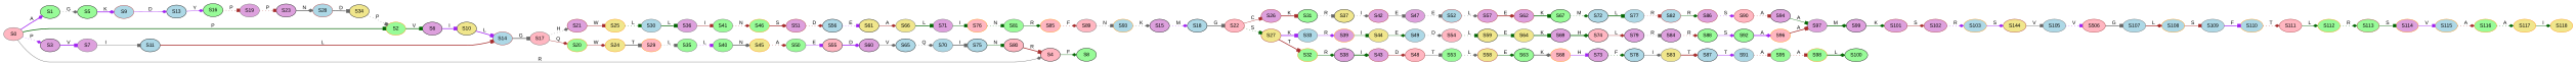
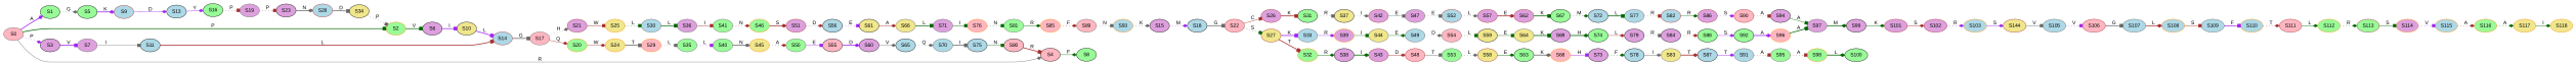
  strict digraph {
    fontname="Liberation Sans"
    rankdir=LR
    node [color=black fillcolor=plum fontname="Liberation Sans" style=filled]
    edge [arrowhead=diamond color=darkgreen fontname="Liberation Sans" style=dotted]
    S0 [color=gray40 fillcolor=lightpink]
    S1 [fillcolor=palegreen]
    S2 [color=darkorange fillcolor=palegreen]
    S3
    S4 [fillcolor=lightpink]
    S5 [fillcolor=palegreen]
    S6
    S7 [color=gray40]
    S8 [fillcolor=palegreen]
    S9 [color=brown fillcolor=lightblue]
    S10 [fillcolor=khaki]
    S11 [fillcolor=lightblue]
    S13 [fillcolor=lightblue]
    S14 [color=brown fillcolor=lightblue]
    S16 [fillcolor=palegreen]
    S17 [color=gray40 fillcolor=lightpink]
    S18 [fillcolor=lightblue]
    S15
    S19 [color=gray40]
    S20 [color=darkorange fillcolor=palegreen]
    S21 [color=brown]
    S22 [color=brown fillcolor=lightpink]
    S23
    S24 [color=darkorange fillcolor=khaki]
    S25 [color=darkorange fillcolor=khaki]
    S26 [color=brown]
    S27 [color=brown fillcolor=khaki]
    S28 [color=brown fillcolor=lightblue]
    S29 [color=darkorange fillcolor=lightpink]
    S30 [color=gray40 fillcolor=lightblue]
    S31 [fillcolor=palegreen]
    S32 [color=darkorange fillcolor=palegreen]
    S33 [color=gray40 fillcolor=lightblue]
    S34 [fillcolor=khaki]
    S35 [color=gray40 fillcolor=palegreen]
    S36 [color=gray40]
    S37 [fillcolor=khaki]
    S38
    S39 [color=darkorange]
    S40 [color=gray40 fillcolor=palegreen]
    S41 [color=gray40 fillcolor=palegreen]
    S42 [color=brown]
    S43 [color=brown]
    S44 [color=gray40 fillcolor=khaki]
    S45 [color=darkorange fillcolor=khaki]
    S46 [color=darkorange fillcolor=palegreen]
    S47 [color=gray40]
    S48 [color=brown fillcolor=lightpink]
    S49 [color=gray40 fillcolor=lightblue]
    S50 [color=gray40 fillcolor=palegreen]
    S51 [color=brown]
    S52 [color=brown fillcolor=lightblue]
    S53 [color=gray40 fillcolor=palegreen]
    S54 [color=gray40 fillcolor=lightpink]
    S55 [fillcolor=lightpink]
    S56 [fillcolor=lightblue]
    S57 [color=brown]
    S58 [color=brown fillcolor=khaki]
    S59 [fillcolor=khaki]
    S60
    S61 [fillcolor=khaki]
    S62 [color=brown]
    S63 [fillcolor=palegreen]
    S64 [color=gray40 fillcolor=khaki]
    S65 [fillcolor=lightblue]
    S66 [color=gray40 fillcolor=khaki]
    S67 [fillcolor=palegreen]
    S68 [color=darkorange fillcolor=lightpink]
    S69
    S70 [color=gray40 fillcolor=lightblue]
    S71 [color=gray40]
    S72 [fillcolor=lightblue]
    S73
-   S74 [fillcolor=lightpink]
+   S74 [fillcolor=palegreen]
    S75 [fillcolor=lightblue]
    S76 [color=darkorange fillcolor=lightpink]
    S77 [color=gray40 fillcolor=lightblue]
    S78 [fillcolor=lightblue]
    S79
    S80 [fillcolor=lightpink]
    S81 [color=gray40 fillcolor=palegreen]
    S82 [color=brown fillcolor=lightblue]
    S83 [color=gray40 fillcolor=khaki]
    S84
    S85 [color=darkorange fillcolor=lightpink]
    S86 [color=brown]
    S87 [fillcolor=lightblue]
    S88 [fillcolor=palegreen]
    S89 [color=gray40 fillcolor=lightpink]
    S90 [color=brown fillcolor=lightpink]
    S91 [color=gray40 fillcolor=lightblue]
    S92 [fillcolor=palegreen]
    S93 [color=darkorange fillcolor=lightblue]
    S94
    S95 [color=gray40 fillcolor=palegreen]
    S96 [color=darkorange fillcolor=lightpink]
    S97 [color=gray40]
    S98 [color=darkorange fillcolor=palegreen]
    S99
    S100 [fillcolor=palegreen]
    S101 [color=brown]
    S102 [color=brown]
    S103 [color=darkorange fillcolor=lightblue]
    n104 [color=brown fillcolor=khaki label=S144]
    S105 [color=gray40 fillcolor=lightblue]
-   S106 [color=brown fillcolor=lightpink label=S506]
+   S106 [color=brown fillcolor=lightpink]
    S107 [color=gray40 fillcolor=lightblue]
    S108 [color=darkorange fillcolor=lightblue]
    S109 [color=gray40 fillcolor=lightblue]
    S110 [color=darkorange fillcolor=lightblue]
    S111 [color=brown fillcolor=lightpink]
    S112 [color=darkorange fillcolor=palegreen]
    S113 [color=brown fillcolor=palegreen]
    S114 [color=darkorange]
    S115 [color=darkorange fillcolor=lightblue]
    S116 [color=darkorange fillcolor=palegreen]
    S117 [color=darkorange fillcolor=khaki]
    S118 [color=darkorange fillcolor=khaki]
    S0 -> S1 [color=purple label=A style=bold]
    S0 -> S2 [arrowhead=box label=P style=bold]
    S0 -> S3 [color=purple label=P]
    S0 -> S4 [color=gray40 label=R style=solid]
    S1 -> S5 [color=gray40 label=G]
    S2 -> S6 [arrowhead=box label=V style=bold]
    S3 -> S7 [arrowhead=box color=purple label=V style=bold]
    S4 -> S8 [label=F style=solid]
    S5 -> S9 [color=purple label=K style=bold]
    S6 -> S10 [arrowhead=box color=purple label=I style=bold]
    S7 -> S11 [arrowhead=box color=gray40 label=I style=solid]
    S9 -> S13 [color=purple label=D style=solid]
    S10 -> S14 [arrowhead=box color=purple label=L style=bold]
    S11 -> S14 [arrowhead=box color=brown label=L style=bold]
    S13 -> S16 [color=purple label=Y style=solid]
    S14 -> S17 [arrowhead=box color=gray40 label=G style=bold]
    S16 -> S19 [arrowhead=box color=brown label=P]
    S17 -> S20 [color=brown label=Q style=solid]
    S17 -> S21 [color=gray40 label=H]
    S18 -> S22 [arrowhead=box color=gray40 label=G style=bold]
    S15 -> S18 [color=purple label=M]
    S19 -> S23 [arrowhead=box color=brown label=P]
    S20 -> S24 [color=brown label=W style=solid]
    S21 -> S25 [arrowhead=box color=brown label=W style=solid]
    S22 -> S26 [arrowhead=box color=brown label=C style=solid]
    S22 -> S27 [arrowhead=box label=S]
    S23 -> S28 [color=gray40 label=N style=bold]
    S24 -> S29 [arrowhead=box color=gray40 label=T style=bold]
    S25 -> S30 [arrowhead=box label=L]
    S26 -> S31 [arrowhead=box color=brown label=K style=bold]
    S27 -> S32 [arrowhead=box color=brown label=T style=bold]
    S27 -> S33 [arrowhead=box color=purple label=K style=bold]
    S28 -> S34 [arrowhead=box color=gray40 label=D style=bold]
    S29 -> S35 [arrowhead=box color=gray40 label=L]
    S30 -> S36 [arrowhead=box label=L style=bold]
    S31 -> S37 [arrowhead=box color=gray40 label=R]
    S32 -> S38 [label=R style=solid]
    S33 -> S39 [color=purple label=R style=solid]
    S34 -> S2 [arrowhead=box color=gray40 label=P]
    S35 -> S40 [arrowhead=box color=purple label=L]
    S36 -> S41 [arrowhead=box color=brown label=I style=solid]
    S37 -> S42 [color=gray40 label=I]
    S38 -> S43 [label=I style=bold]
    S39 -> S44 [arrowhead=box label=I style=solid]
    S40 -> S45 [color=gray40 label=N style=bold]
    S41 -> S46 [color=brown label=N]
    S42 -> S47 [arrowhead=box color=gray40 label=E style=solid]
    S43 -> S48 [color=brown label=D style=solid]
    S44 -> S49 [label=E style=solid]
    S45 -> S50 [color=brown label=A]
    S46 -> S51 [color=brown label=S style=bold]
    S47 -> S52 [arrowhead=box color=gray40 label=E]
    S48 -> S53 [arrowhead=box color=gray40 label=T style=solid]
    S49 -> S54 [color=gray40 label=D]
    S50 -> S55 [arrowhead=box color=purple label=E style=solid]
    S51 -> S56 [color=brown label=D]
    S52 -> S57 [color=gray40 label=L]
    S53 -> S58 [color=gray40 label=L]
    S54 -> S59 [arrowhead=box label=L]
    S55 -> S60 [color=purple label=D style=bold]
    S56 -> S61 [arrowhead=box color=purple label=E]
    S57 -> S62 [color=brown label=E style=bold]
    S58 -> S63 [label=E style=solid]
    S59 -> S64 [arrowhead=box label=E style=solid]
    S60 -> S65 [color=gray40 label=V style=solid]
    S61 -> S66 [color=brown label=A style=solid]
    S62 -> S67 [arrowhead=box label=K style=bold]
    S63 -> S68 [color=gray40 label=K style=bold]
    S64 -> S69 [arrowhead=box label=K style=bold]
    S65 -> S70 [color=gray40 label=Q]
    S66 -> S71 [arrowhead=box label=L style=bold]
    S67 -> S72 [label=M]
    S68 -> S73 [arrowhead=box color=purple label=H style=solid]
    S69 -> S74 [label=H style=bold]
    S70 -> S75 [arrowhead=box color=gray40 label=I style=bold]
    S71 -> S76 [arrowhead=box label=I style=solid]
    S72 -> S77 [arrowhead=box label=L style=bold]
    S73 -> S78 [label=F]
    S74 -> S79 [color=brown label=L style=solid]
    S75 -> S80 [arrowhead=box label=N style=solid]
    S76 -> S81 [arrowhead=box label=N]
    S77 -> S82 [arrowhead=box color=brown label=R]
    S78 -> S83 [color=gray40 label=I style=solid]
    S79 -> S84 [arrowhead=box color=gray40 label=R]
    S80 -> S4 [arrowhead=box color=brown label=R style=bold]
    S81 -> S85 [label=R style=solid]
    S82 -> S86 [label=R style=solid]
    S83 -> S87 [color=brown label=T style=bold]
    S84 -> S88 [color=brown label=R]
    S85 -> S89 [color=brown label=F]
    S86 -> S90 [color=purple label=S]
    S87 -> S91 [color=purple label=T style=solid]
    S88 -> S92 [color=purple label=S style=solid]
    S89 -> S93 [arrowhead=box color=gray40 label=N]
    S90 -> S94 [arrowhead=box color=brown label=A]
    S91 -> S95 [arrowhead=box color=brown label=A]
    S92 -> S96 [color=purple label=A style=bold]
    S93 -> S15 [color=gray40 label=K]
    S94 -> S97 [arrowhead=box label=A style=solid]
    S95 -> S98 [arrowhead=box color=brown label=A]
-   S96 -> S97 [arrowhead=box color=brown label=A style=bold]
+   S96 -> S97 [arrowhead=box label=A style=bold]
    S97 -> S99 [label=M style=bold]
    S98 -> S100 [label=L style=bold]
    S99 -> S101 [label=K style=solid]
    S101 -> S102 [color=brown label=S style=solid]
    S102 -> S103 [color=purple label=R]
    S103 -> n104 [color=purple label=S style=solid]
    n104 -> S105 [arrowhead=box color=gray40 label=V style=solid]
    S105 -> S106 [arrowhead=box color=purple label=V]
    S106 -> S107 [arrowhead=box color=gray40 label=G style=bold]
    S107 -> S108 [color=brown label=L style=bold]
    S108 -> S109 [arrowhead=box color=brown label=S style=solid]
    S109 -> S110 [arrowhead=box color=purple label=F style=bold]
    S110 -> S111 [color=brown label=T]
    S111 -> S112 [label=L style=solid]
    S112 -> S113 [label=R]
    S113 -> S114 [arrowhead=box label=S style=solid]
-   S114 -> S115 [arrowhead=box color=purple label=V style=solid]
+   S114 -> S115 [arrowhead=box color=purple label=V]
    S115 -> S116 [color=brown label=A]
    S116 -> S117 [label=A]
    S117 -> S118 [label=I style=solid]
  }
